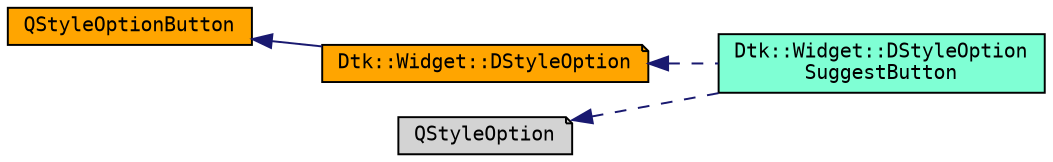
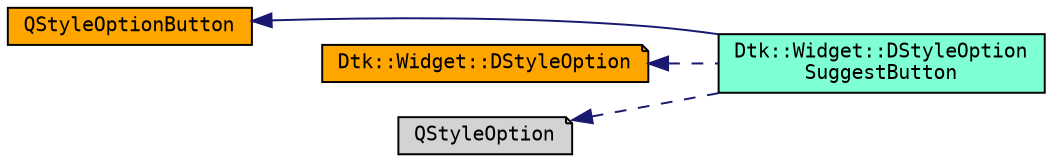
  digraph {
    fontname="DejaVu Sans Mono"
    rankdir=LR
    node [color=black fillcolor=orange fontname="DejaVu Sans Mono" fontsize=10 shape=box style=filled]
    edge [color=midnightblue dir=back fontname="DejaVu Sans Mono" fontsize=10 labelfontname=Helvetica labelfontsize=10 style=dashed]
    n1 [fillcolor=aquamarine fontcolor=black height=0.2 label="Dtk::Widget::DStyleOption\lSuggestButton" width=0.4]
    n2 [height=0.2 label=QStyleOptionButton width=0.4]
    n3 [fillcolor=lightgrey height=0.2 label=QStyleOption shape=note width=0.4]
    n4 [height=0.2 label="Dtk::Widget::DStyleOption" shape=note width=0.4]
-   n2 -> n4 [style=solid]
+   n2 -> n1 [style=solid]
    n3 -> n1
    n4 -> n1
  }
